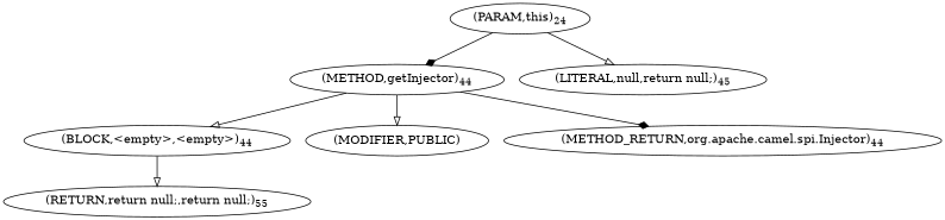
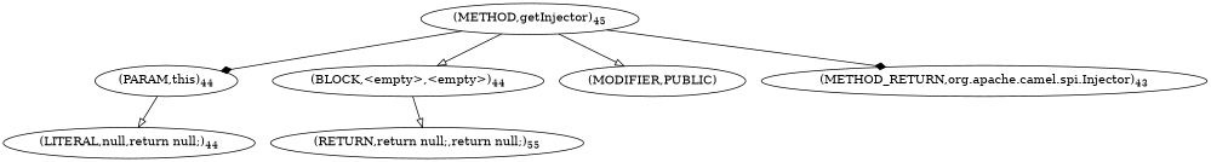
  digraph {
    edge [arrowhead=onormal]
-   n1 [label=<(METHOD,getInjector)<SUB>44</SUB>>]
-   n2 [label=<(PARAM,this)<SUB>24</SUB>>]
+   n1 [label=<(METHOD,getInjector)<SUB>45</SUB>>]
+   n2 [label=<(PARAM,this)<SUB>44</SUB>>]
    n3 [label=<(BLOCK,&lt;empty&gt;,&lt;empty&gt;)<SUB>44</SUB>>]
    n4 [label=<(MODIFIER,PUBLIC)>]
-   n5 [label=<(METHOD_RETURN,org.apache.camel.spi.Injector)<SUB>44</SUB>>]
-   n6 [label=<(LITERAL,null,return null;)<SUB>45</SUB>>]
+   n5 [label=<(METHOD_RETURN,org.apache.camel.spi.Injector)<SUB>43</SUB>>]
+   n6 [label=<(LITERAL,null,return null;)<SUB>44</SUB>>]
    n7 [label=<(RETURN,return null;,return null;)<SUB>55</SUB>>]
-   n2 -> n1 [arrowhead=diamond]
+   n1 -> n2 [arrowhead=diamond]
    n1 -> n3
    n1 -> n4
    n1 -> n5 [arrowhead=diamond]
    n2 -> n6
    n3 -> n7
  }
